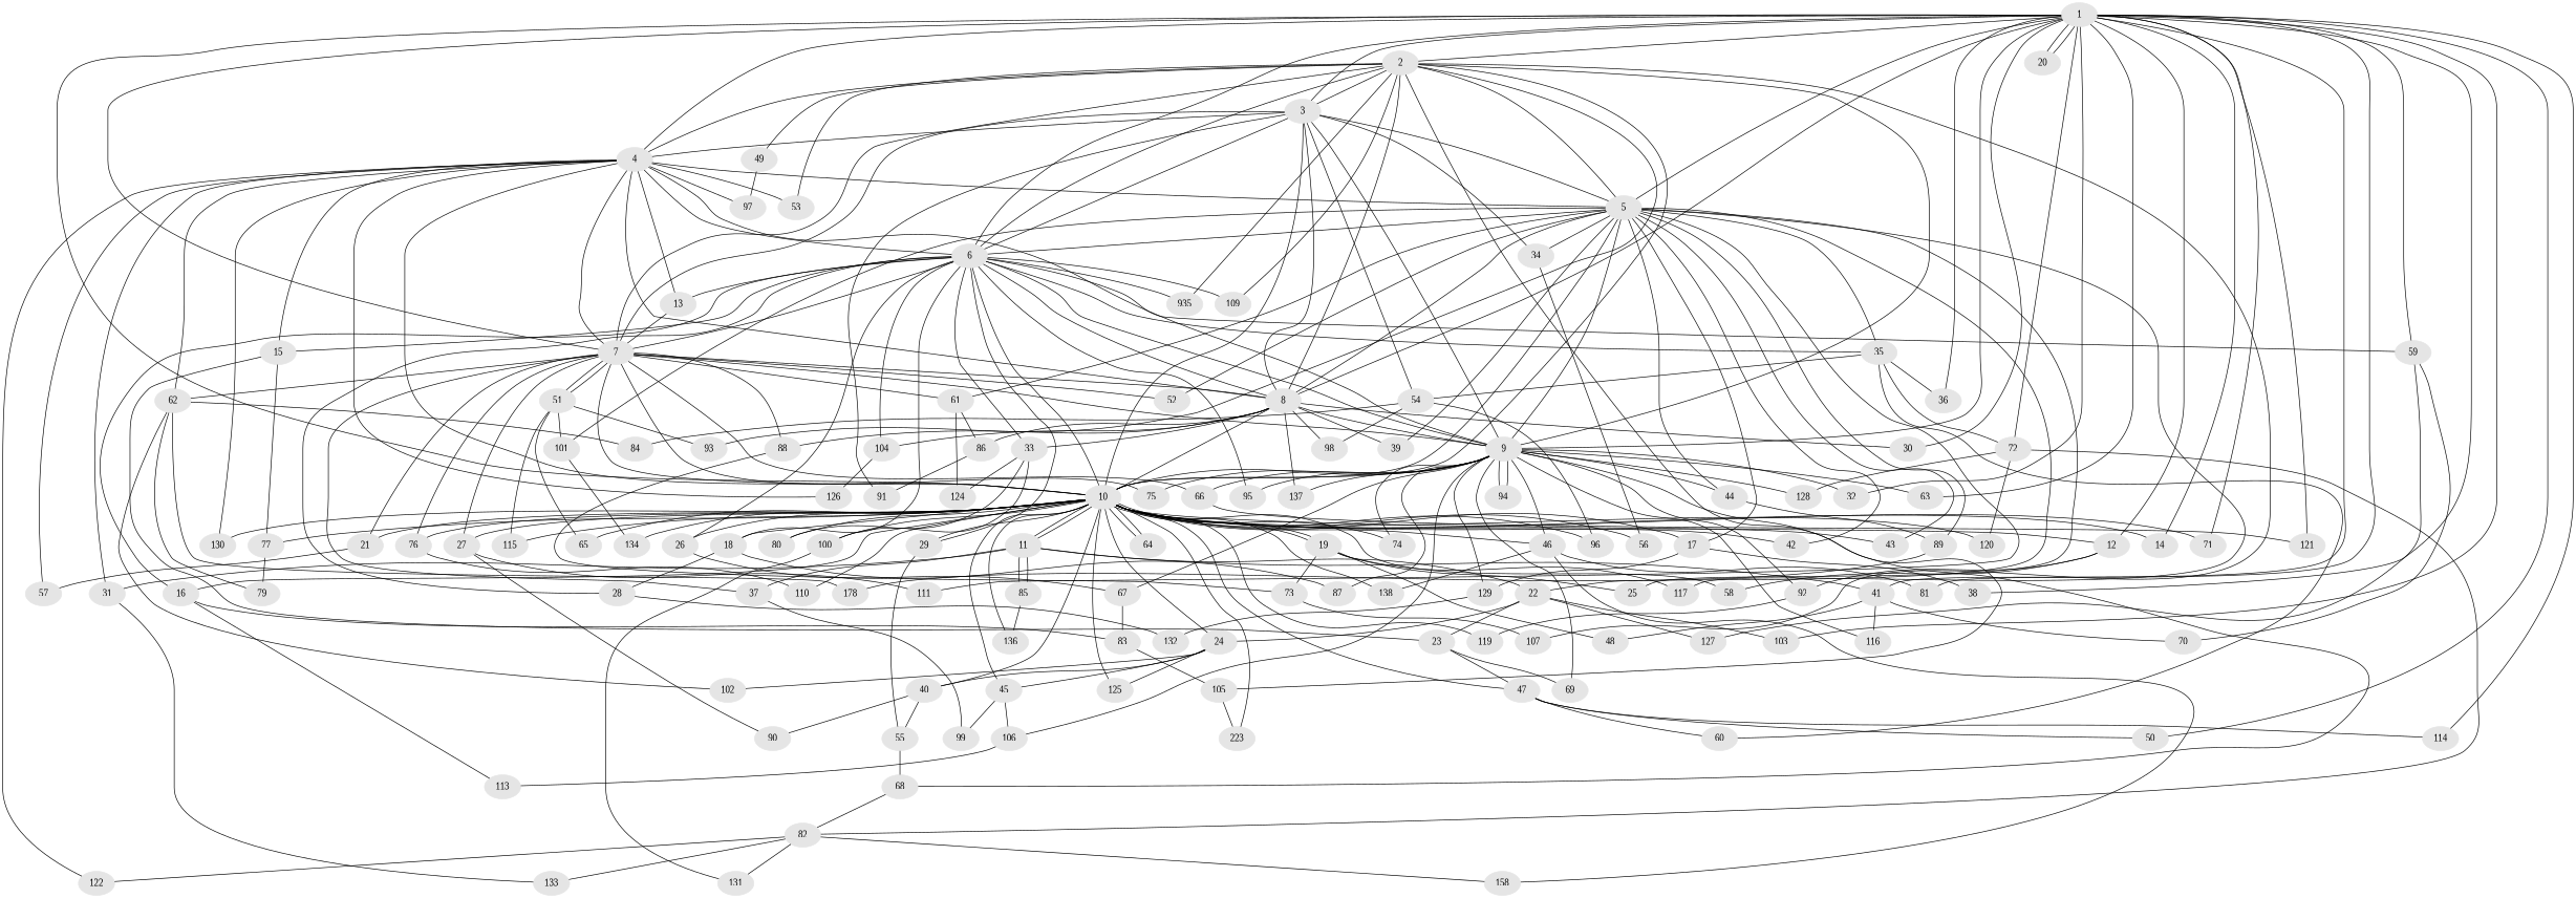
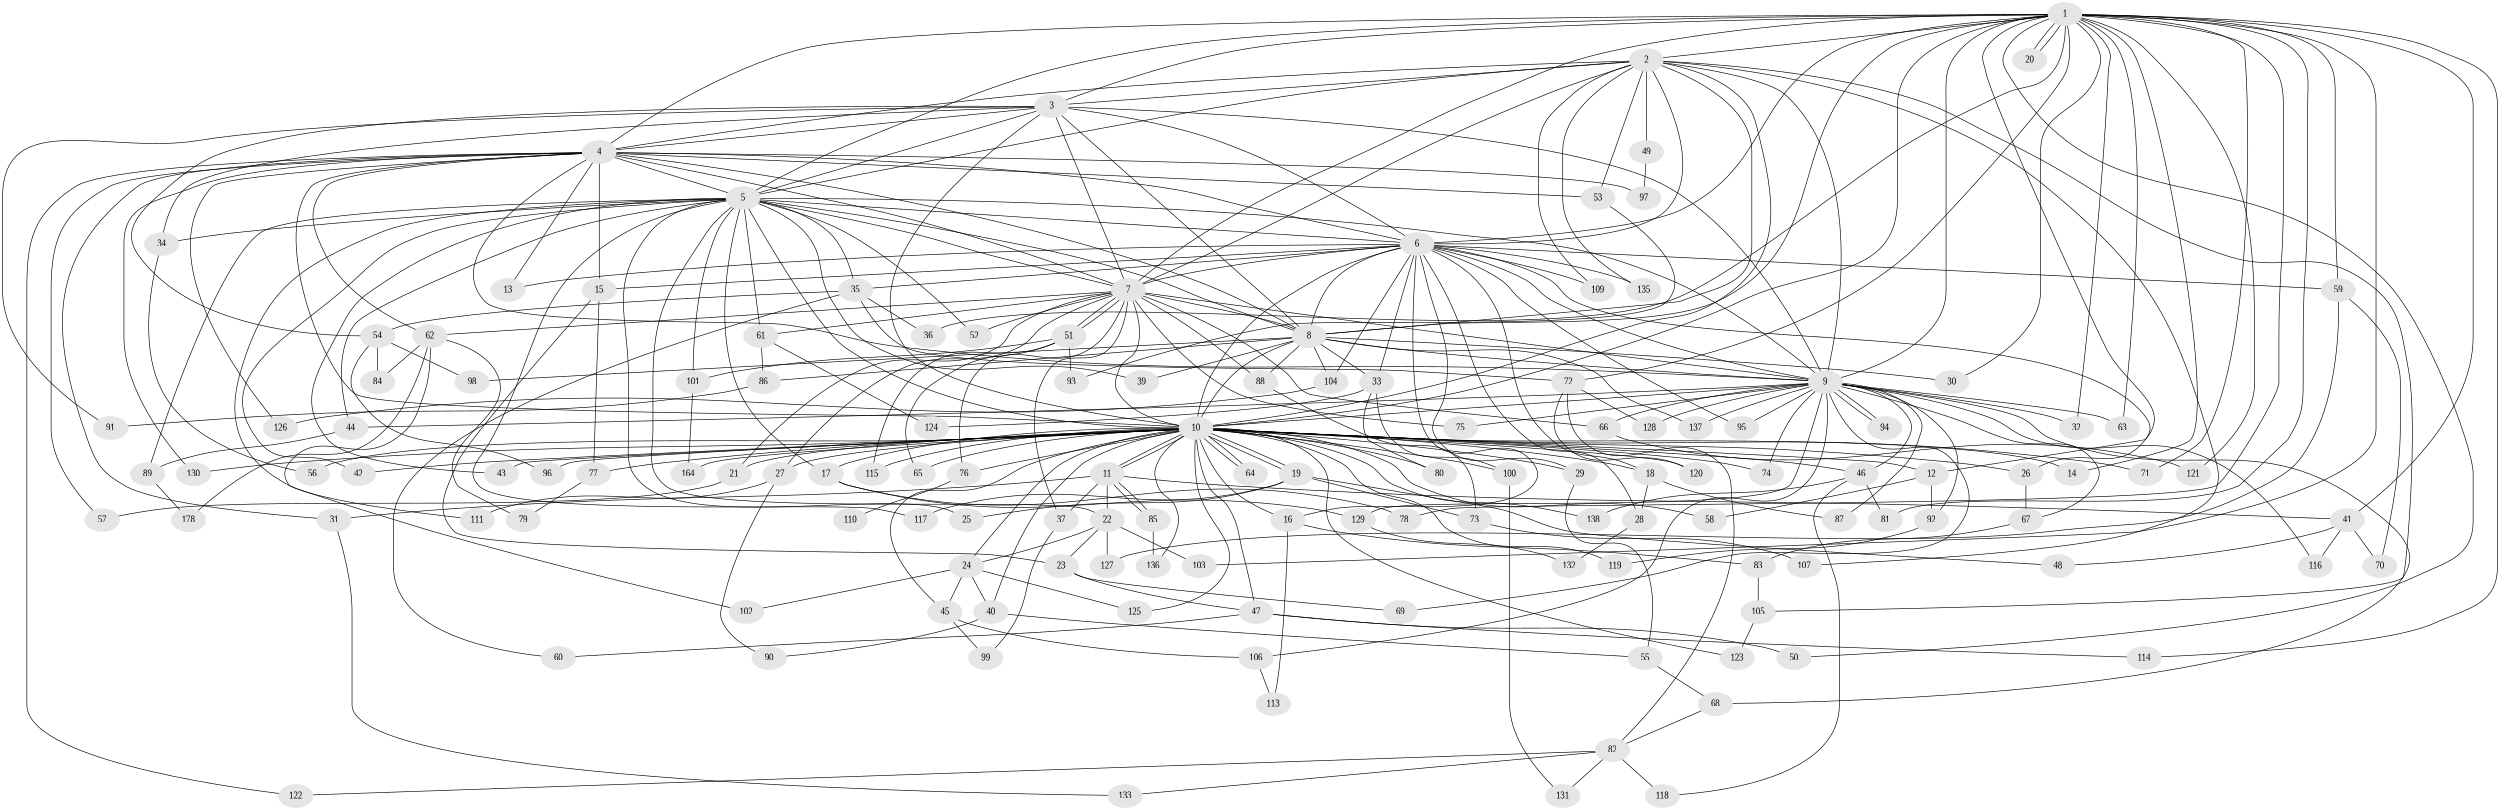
  graph {
    fontname="Liberation Serif"
    node [color=gray90 fontname="Liberation Serif" style=filled]
    edge [fontname="Liberation Serif"]
    1
    2
    3
    4
    5
    6
    7
    8
    9
    10
    12
    14
    20
    30
    32
    36
-   38
+   38 [label=78]
    41
    50
    59
    63
    71
    72
    81
    103
    114
    121
    49
    53
    93
    105
    107
    109
-   135 [label=935]
+   135
    34
    54
    91
    13
    15
    31
    57
    62
    97
    122
    126
    130
    17
    22
    25
    35
    39
    42
    43
    44
    52
    61
    89
    101
    111
    117
    16
    18
    26
    28
    29
    33
    95
    104
    21
    27
    37
    51
    66
    75
    76
    88
    86
    98
    137
    46
    67
    68
    69
    74
    87
    92
    94
    106
    116
    128
    129
    11
    19
    24
    40
    45
    47
    56
    58
    64
    65
    77
    80
    96
    100
    110
    115
    119
    120
-   123 [label=223]
+   123
    125
-   134
+   134 [label=164]
    136
    138
    48
    70
    127
    82
    84
    23
    133
    102
    79
    n124 [label=178]
    60
    124
    83
    113
    132
    55
    73
    90
    99
-   118 [label=158]
+   118
    85
    131
    1 -- 2
    1 -- 3
    1 -- 4
    1 -- 5
    1 -- 6
    1 -- 7
    1 -- 8
    1 -- 9
    1 -- 10
    1 -- 12
    1 -- 14
    1 -- 20
    1 -- 20
    1 -- 30
    1 -- 32
    1 -- 36
    1 -- 38
    1 -- 41
    1 -- 50
    1 -- 59
    1 -- 63
    1 -- 71
    1 -- 72
    1 -- 81
    1 -- 103
    1 -- 114
    1 -- 121
    2 -- 3
    2 -- 4
    2 -- 5
    2 -- 6
    2 -- 7
    2 -- 8
    2 -- 9
    2 -- 10
    2 -- 49
    2 -- 53
-   2 -- 93
+   53 -- 93
    2 -- 105
    2 -- 107
    2 -- 109
    2 -- 135
    3 -- 4
    3 -- 5
    3 -- 6
    3 -- 7
    3 -- 8
    3 -- 9
    3 -- 10
    3 -- 34
    3 -- 54
    3 -- 91
    4 -- 5
    4 -- 6
    4 -- 7
    4 -- 8
    4 -- 9
    4 -- 10
    4 -- 53
    4 -- 13
    4 -- 15
    4 -- 31
    4 -- 57
    4 -- 62
    4 -- 97
    4 -- 122
    4 -- 126
    4 -- 130
    5 -- 6
-   13 -- 7
+   5 -- 7
    5 -- 8
    5 -- 9
    5 -- 10
    5 -- 34
    5 -- 17
    5 -- 22
    5 -- 25
    5 -- 35
    5 -- 39
    5 -- 42
    5 -- 43
    5 -- 44
    5 -- 52
    5 -- 61
    5 -- 89
    5 -- 101
    5 -- 111
    5 -- 117
    6 -- 7
    6 -- 8
    6 -- 9
    6 -- 10
    6 -- 59
    6 -- 109
    6 -- 135
    6 -- 13
    6 -- 15
    6 -- 35
    6 -- 16
    6 -- 18
    6 -- 26
    6 -- 28
    6 -- 29
    6 -- 33
    6 -- 95
    6 -- 104
    7 -- 8
    7 -- 9
    7 -- 10
    7 -- 62
    7 -- 52
    7 -- 61
    7 -- 21
    7 -- 27
    7 -- 37
    7 -- 51
    7 -- 51
    7 -- 66
    7 -- 75
    7 -- 76
    7 -- 88
    8 -- 9
    8 -- 10
    8 -- 30
    8 -- 39
    8 -- 33
    8 -- 104
    8 -- 88
    8 -- 86
    8 -- 98
    8 -- 137
    9 -- 10
    9 -- 32
    9 -- 63
    9 -- 44
    9 -- 95
    9 -- 66
    9 -- 75
    9 -- 137
    9 -- 46
    9 -- 67
    9 -- 68
    9 -- 69
    9 -- 74
    9 -- 87
    9 -- 92
    9 -- 94
    9 -- 94
    9 -- 106
    9 -- 116
    9 -- 128
    9 -- 129
    10 -- 12
    10 -- 14
    10 -- 71
    10 -- 130
    10 -- 17
    10 -- 42
    10 -- 43
    10 -- 16
    10 -- 18
    10 -- 26
    10 -- 29
    10 -- 21
    10 -- 27
    10 -- 76
    10 -- 46
    10 -- 74
    10 -- 11
    10 -- 11
    10 -- 19
    10 -- 19
    10 -- 24
    10 -- 40
    10 -- 45
    10 -- 47
    10 -- 56
    10 -- 58
    10 -- 64
    10 -- 64
    10 -- 65
    10 -- 77
    10 -- 80
    10 -- 96
    10 -- 100
-   10 -- 110
    10 -- 115
    10 -- 119
    10 -- 120
    10 -- 123
    10 -- 125
    10 -- 134
    10 -- 136
    10 -- 138
    12 -- 92
    12 -- 58
    41 -- 116
    41 -- 48
    41 -- 70
    59 -- 70
    59 -- 127
    72 -- 128
    72 -- 120
    72 -- 82
    49 -- 97
    105 -- 123
    34 -- 56
    54 -- 98
    54 -- 96
    54 -- 84
    15 -- 77
    15 -- 23
    31 -- 133
    62 -- 84
    62 -- 102
    62 -- 79
    62 -- n124
    17 -- 38
    17 -- 129
    22 -- 103
    22 -- 24
    22 -- 127
    22 -- 23
    35 -- 36
    35 -- 72
    35 -- 54
    35 -- 60
    44 -- 89
    61 -- 86
    61 -- 124
    89 -- n124
    101 -- 134
    16 -- 83
    16 -- 113
    18 -- 28
    18 -- 87
    26 -- 67
    28 -- 132
    29 -- 55
    33 -- 80
    33 -- 100
    33 -- 124
    104 -- 126
    21 -- 57
    27 -- 111
    27 -- 90
    37 -- 99
    51 -- 93
    51 -- 101
    51 -- 65
    51 -- 115
    66 -- 121
    76 -- 110
    88 -- 73
    86 -- 91
    46 -- 81
    46 -- 138
    46 -- 118
    67 -- 83
    68 -- 82
    92 -- 119
    106 -- 113
    129 -- 132
    11 -- 41
    11 -- 31
    11 -- 22
    11 -- 37
    11 -- 85
    11 -- 85
    19 -- 25
    19 -- 117
    19 -- 48
    19 -- 73
    24 -- 40
    24 -- 45
    24 -- 125
    24 -- 102
    40 -- 55
    40 -- 90
    45 -- 106
    45 -- 99
    47 -- 50
    47 -- 114
    47 -- 60
    77 -- 79
    100 -- 131
    82 -- 122
    82 -- 133
    82 -- 118
    82 -- 131
    23 -- 69
    23 -- 47
    83 -- 105
    55 -- 68
    73 -- 107
    85 -- 136
  }
